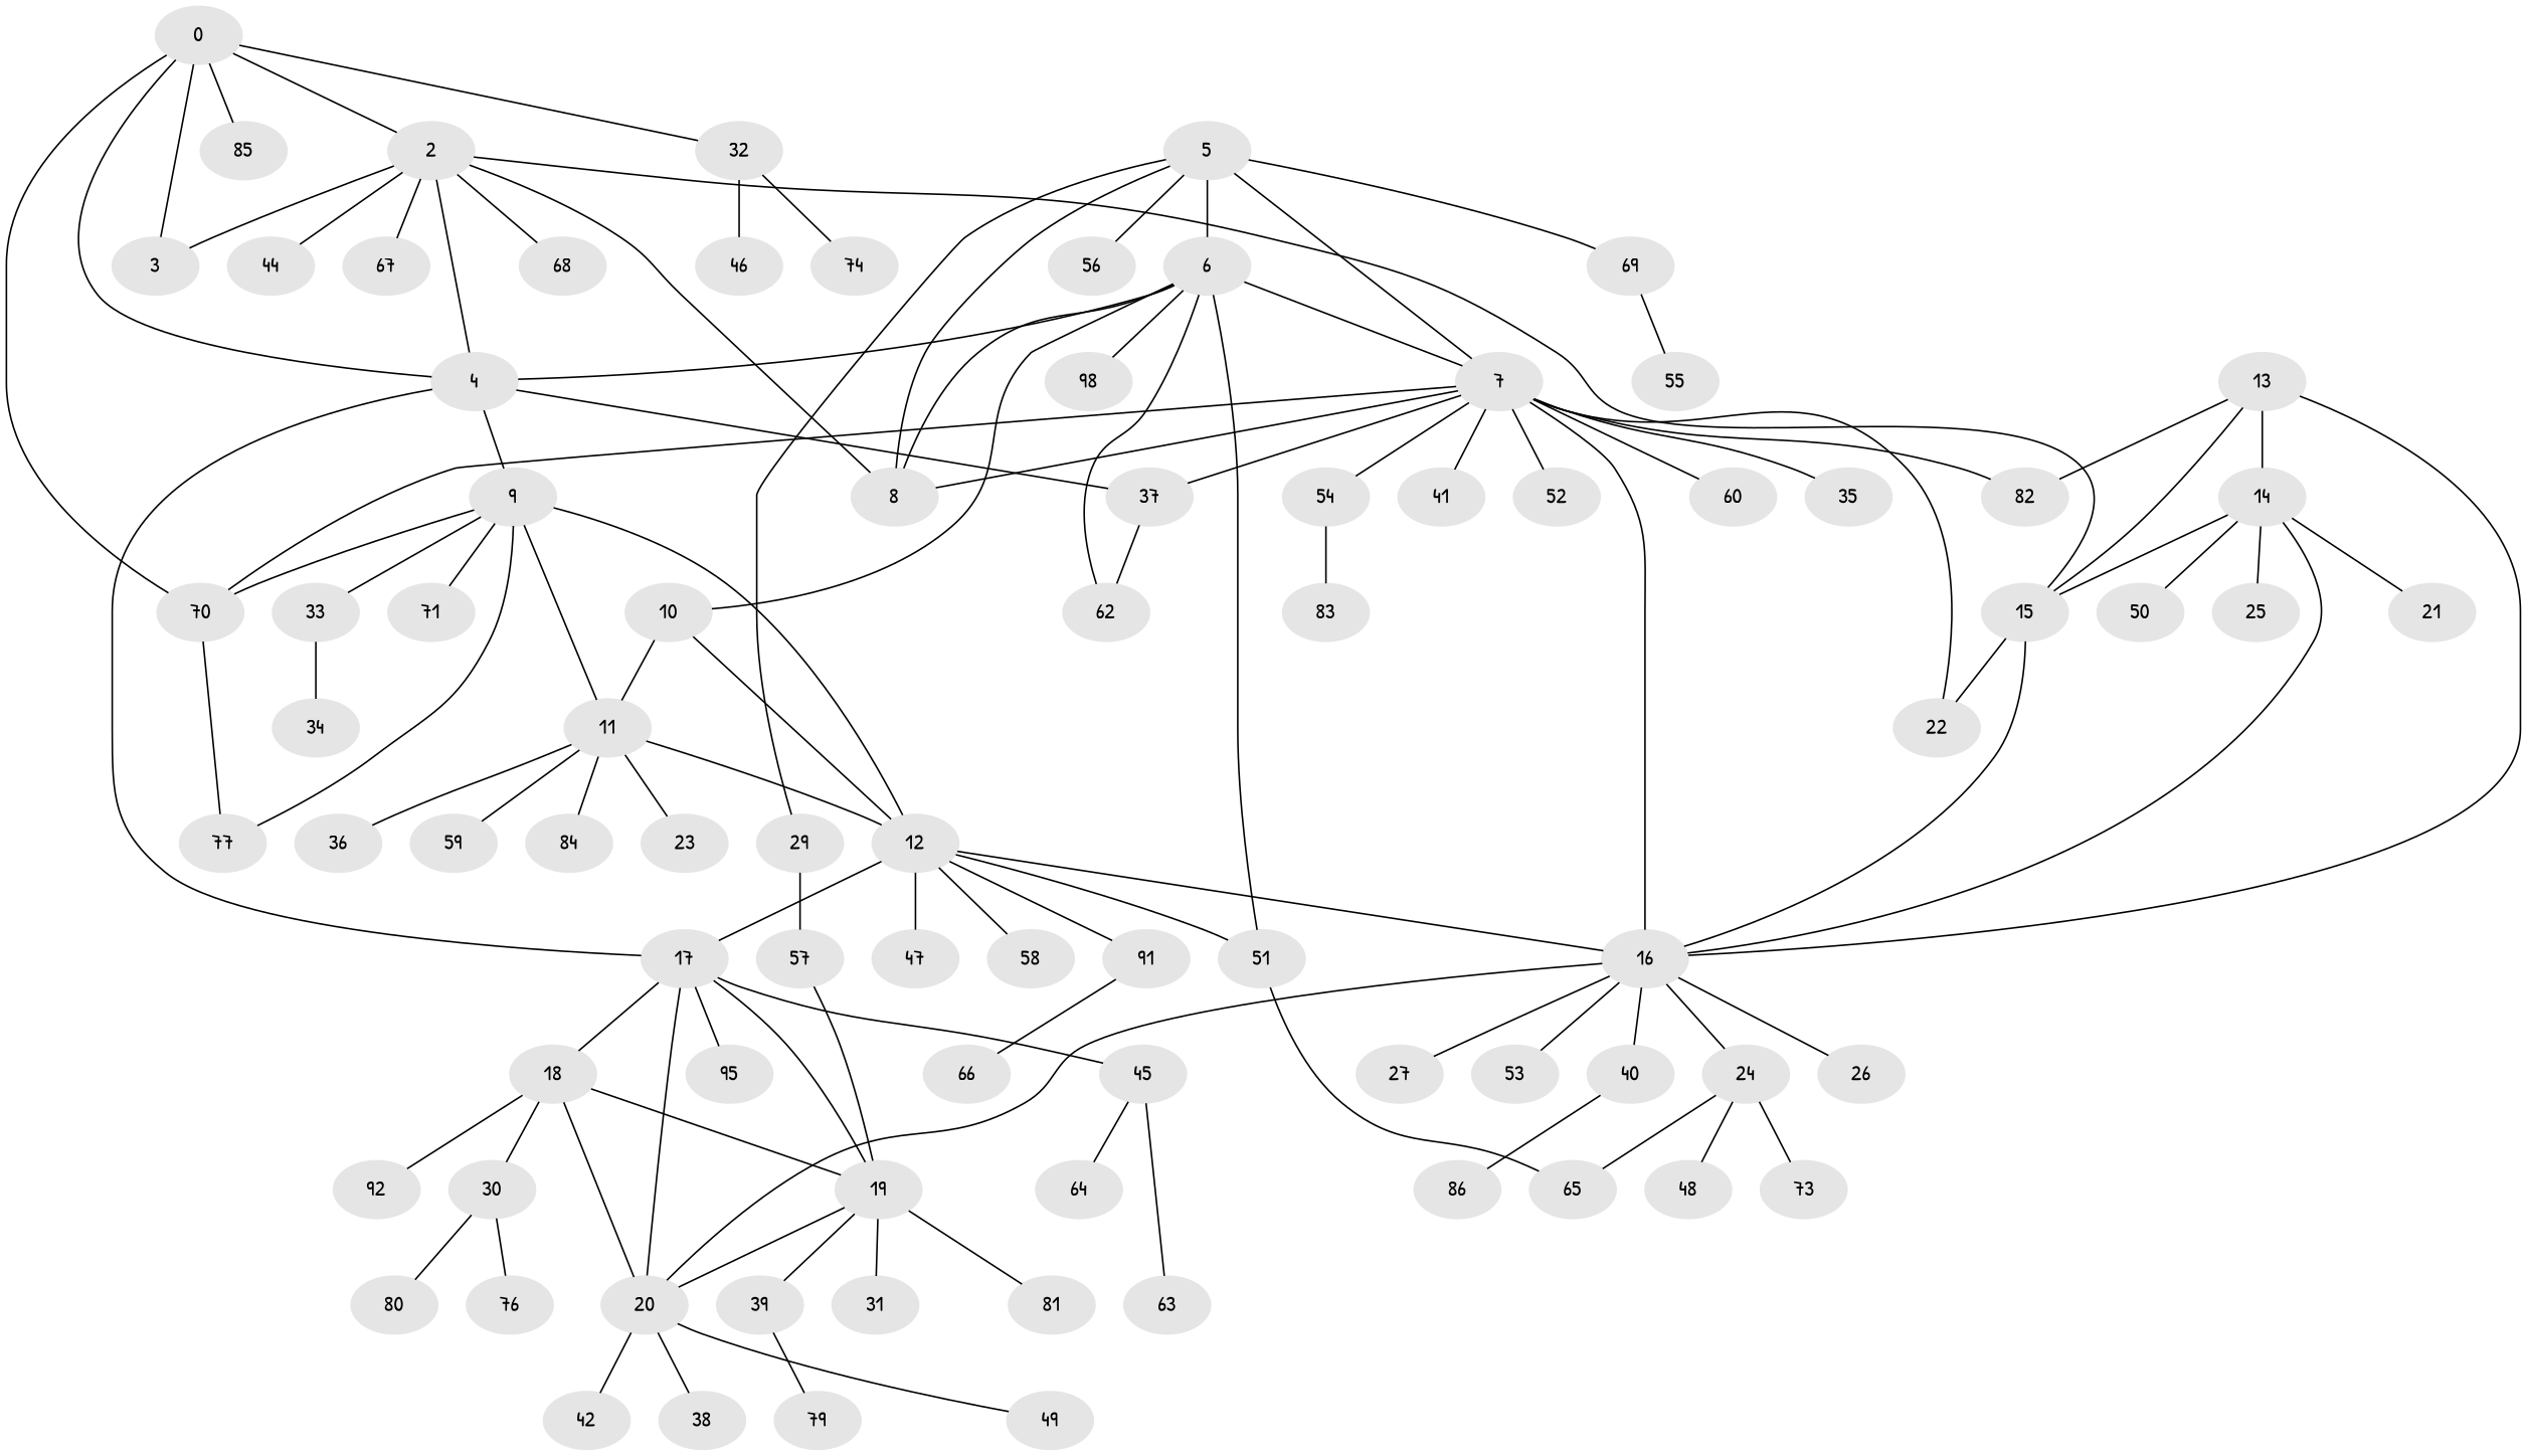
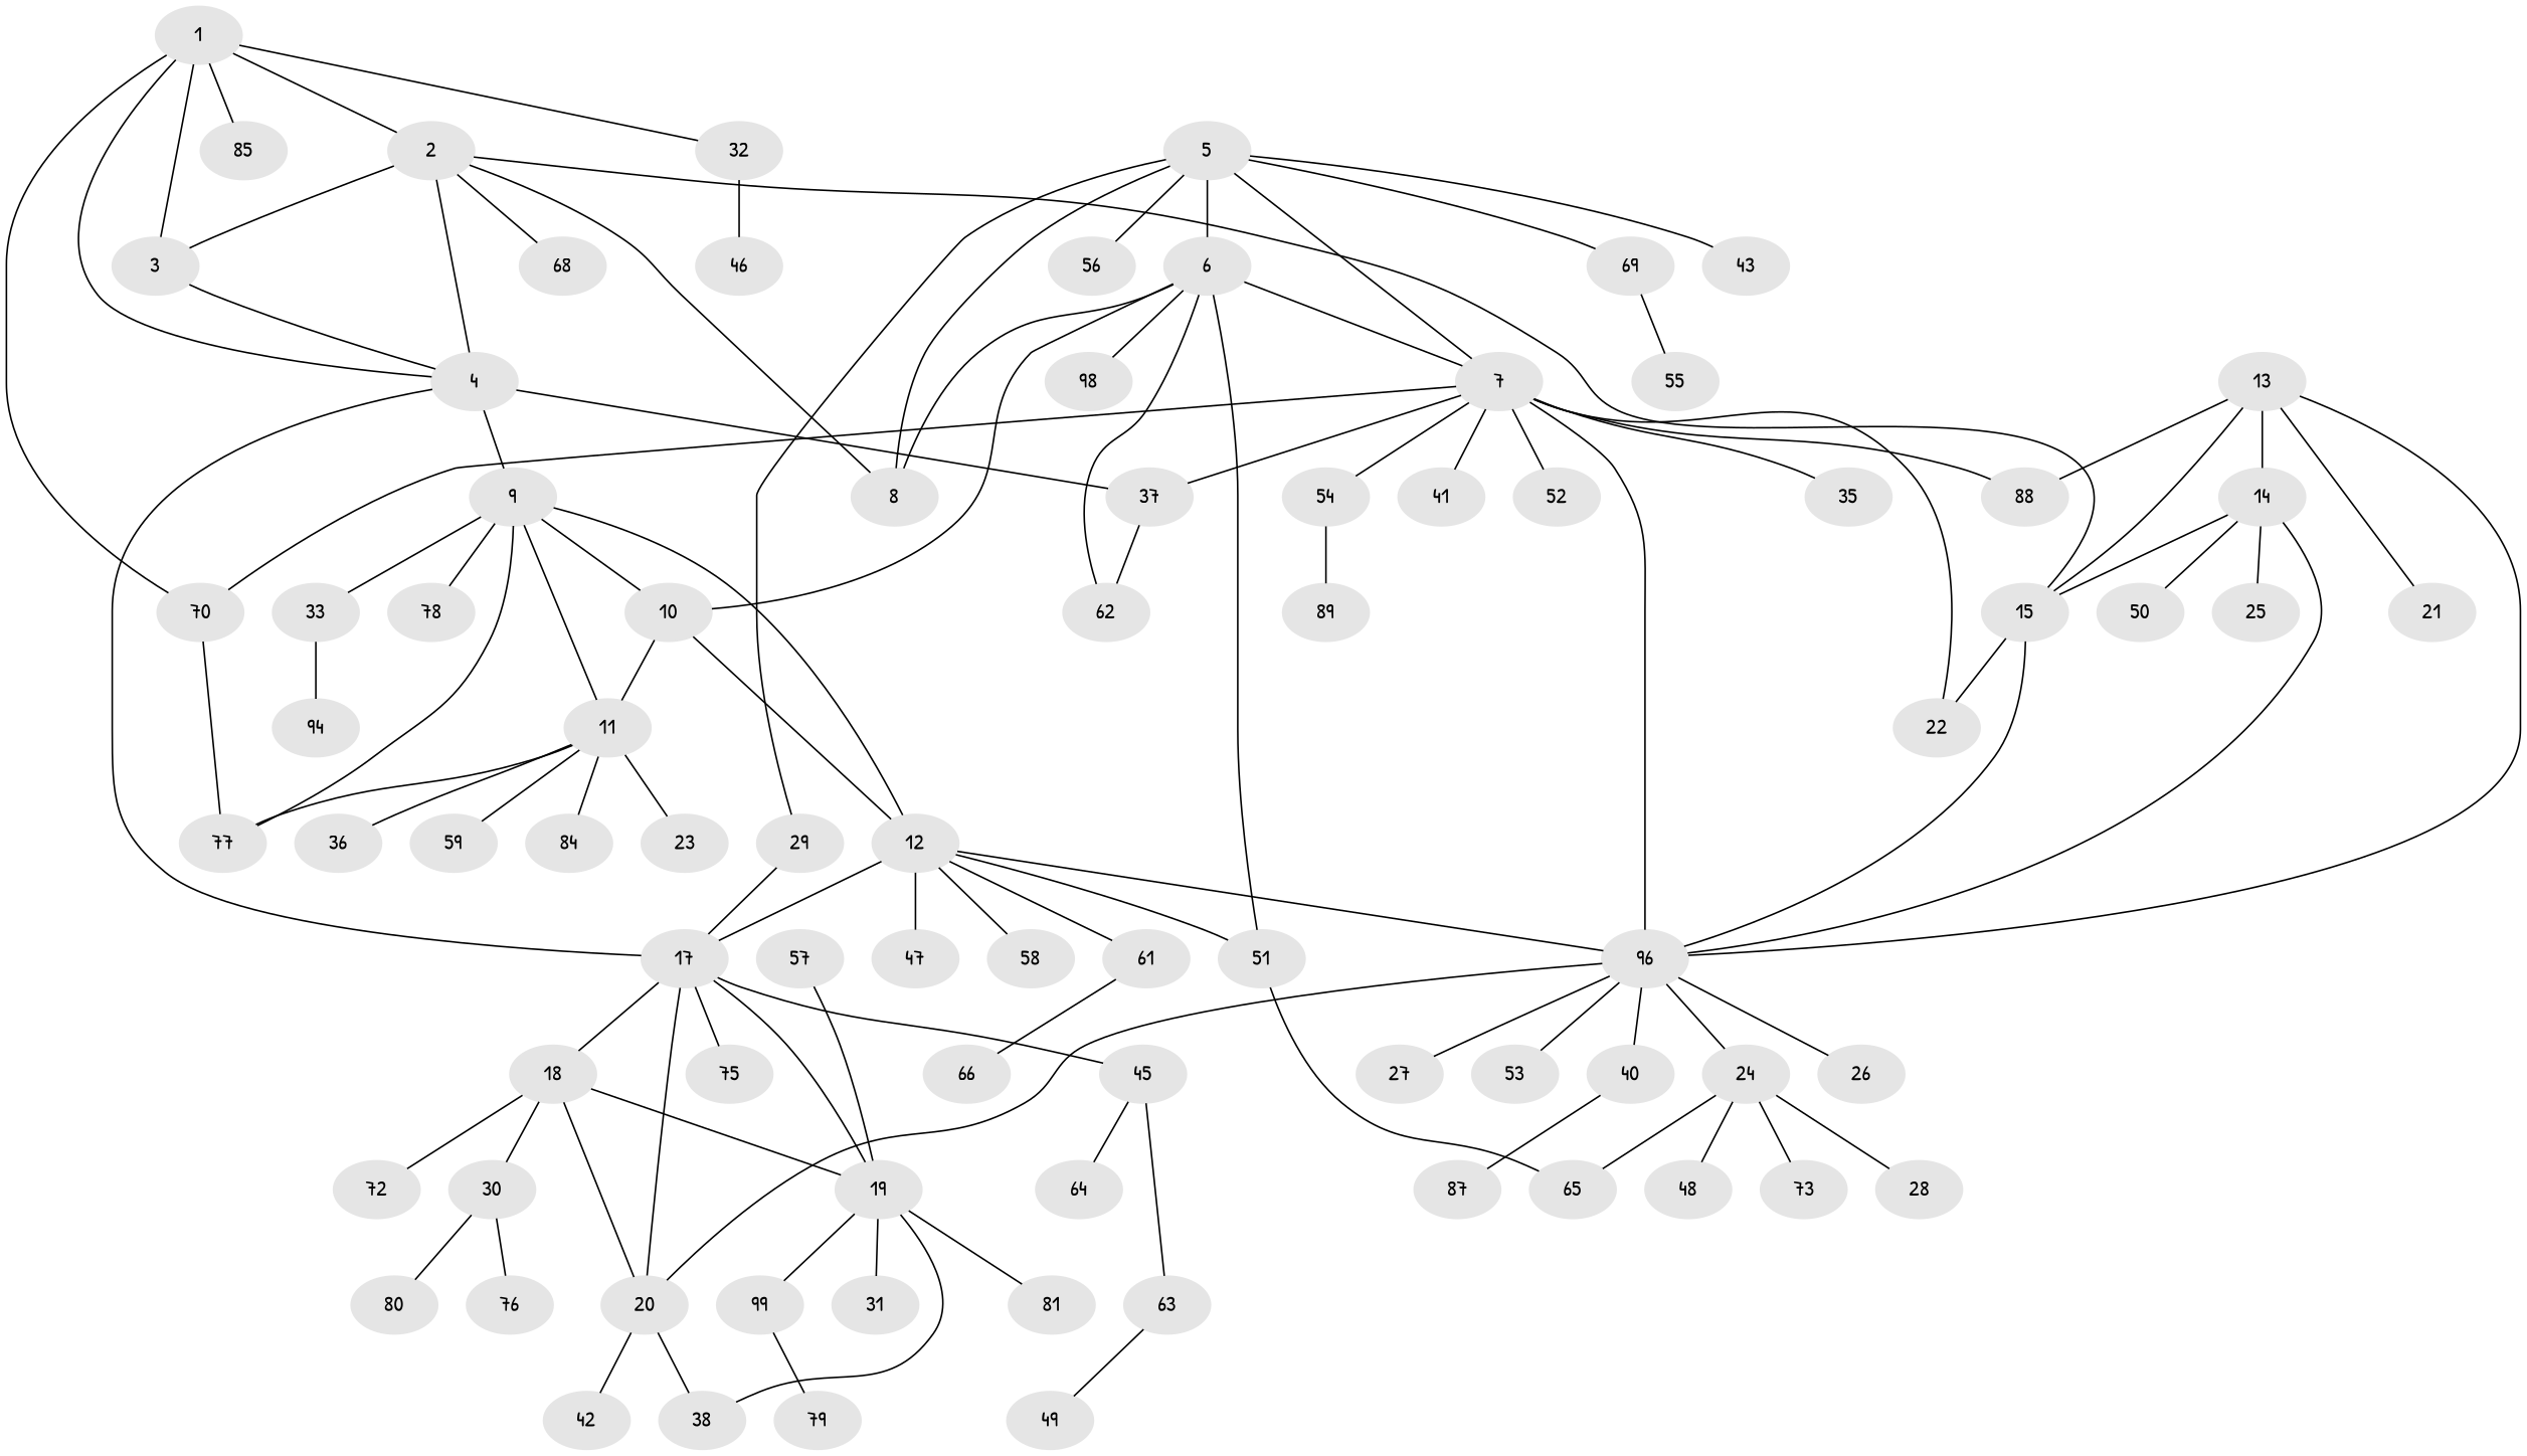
  graph {
    fontname="Patrick Hand"
    node [color=gray90 fontname="Patrick Hand" style=filled]
    edge [fontname="Patrick Hand"]
-   1 [label=0]
+   1
    2
    3
    4
    32
    70
    85
    8
    15
-   44
-   67
    68
    9
    17
    37
    46
-   74
    77
-   16
+   16 [label=96]
    22
    10
    11
    12
    33
-   71
+   71 [label=78]
    19
    20
    18
    45
-   75 [label=95]
+   75
    62
    5
    6
    7
    29
+   43
    56
    69
    51
    n40 [label=98]
    35
    41
    52
    54
-   60
-   82
+   82 [label=88]
    57
    55
    65
    24
    26
    27
    40
    53
    31
-   39
+   39 [label=99]
    81
-   83
+   83 [label=89]
    23
    36
    59
    84
    47
    58
-   61 [label=91]
-   34
+   61
+   34 [label=94]
    66
    13
    14
    21
    25
    50
    38
    42
    49
+   28
    48
    73
-   86
+   86 [label=87]
    30
-   72 [label=92]
+   72
    63
    64
    76
    80
    79
    1 -- 2
    1 -- 3
    1 -- 4
    1 -- 32
    1 -- 70
    1 -- 85
    2 -- 3
    2 -- 4
    2 -- 8
    2 -- 15
-   2 -- 44
-   2 -- 67
    2 -- 68
-   6 -- 4
+   3 -- 4
    4 -- 9
    4 -- 17
    4 -- 37
    32 -- 46
-   32 -- 74
    70 -- 77
    15 -- 16
    15 -- 22
    9 -- 77
-   9 -- 70
+   9 -- 10
    9 -- 11
    9 -- 12
    9 -- 33
    9 -- 71
    17 -- 19
    17 -- 20
    17 -- 18
    17 -- 45
    17 -- 75
    37 -- 62
    16 -- 20
    16 -- 24
    16 -- 26
    16 -- 27
    16 -- 40
    16 -- 53
    10 -- 11
    10 -- 12
-   11 -- 12
+   11 -- 77
    11 -- 23
    11 -- 36
    11 -- 59
    11 -- 84
    12 -- 17
    12 -- 16
    12 -- 51
    12 -- 47
    12 -- 58
    12 -- 61
    33 -- 34
-   19 -- 20
+   19 -- 38
    19 -- 31
    19 -- 39
    19 -- 81
    20 -- 38
    20 -- 42
-   20 -- 49
+   63 -- 49
    18 -- 19
    18 -- 20
    18 -- 30
    18 -- 72
    45 -- 63
    45 -- 64
    5 -- 8
    5 -- 6
    5 -- 7
    5 -- 29
+   5 -- 43
    5 -- 56
    5 -- 69
    6 -- 8
    6 -- 10
    6 -- 62
    6 -- 7
    6 -- 51
    6 -- n40
    7 -- 70
-   7 -- 8
    7 -- 37
    7 -- 16
    7 -- 22
    7 -- 35
    7 -- 41
    7 -- 52
    7 -- 54
-   7 -- 60
    7 -- 82
-   29 -- 57
+   29 -- 17
    69 -- 55
    51 -- 65
    54 -- 83
    57 -- 19
    24 -- 65
+   24 -- 28
    24 -- 48
    24 -- 73
    40 -- 86
    39 -- 79
    61 -- 66
    13 -- 15
    13 -- 16
    13 -- 82
    13 -- 14
-   14 -- 21
+   13 -- 21
    14 -- 15
    14 -- 16
    14 -- 25
    14 -- 50
    30 -- 76
    30 -- 80
  }
